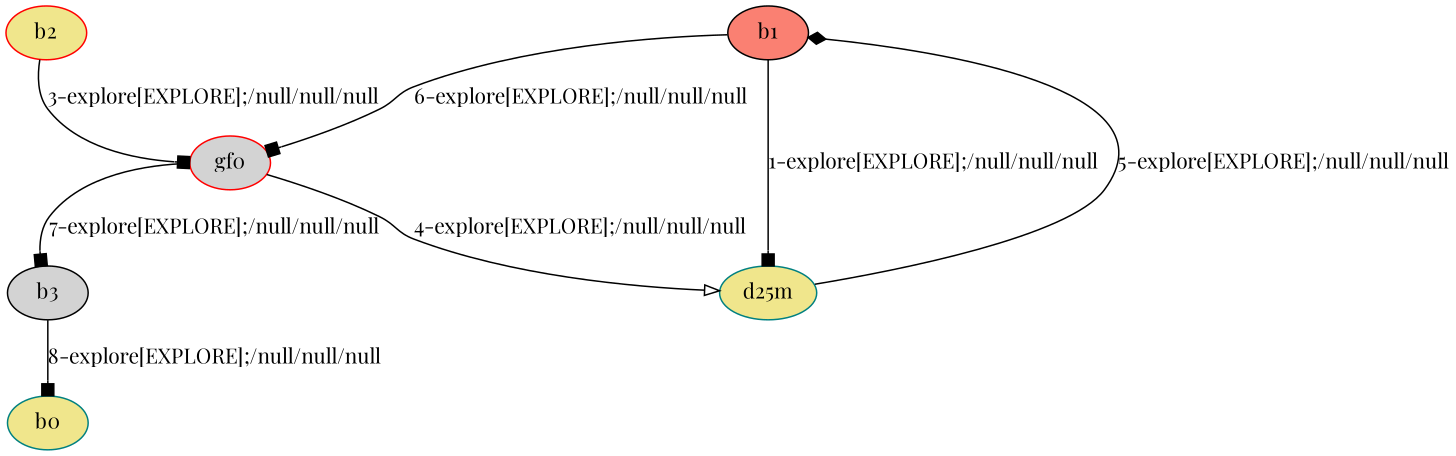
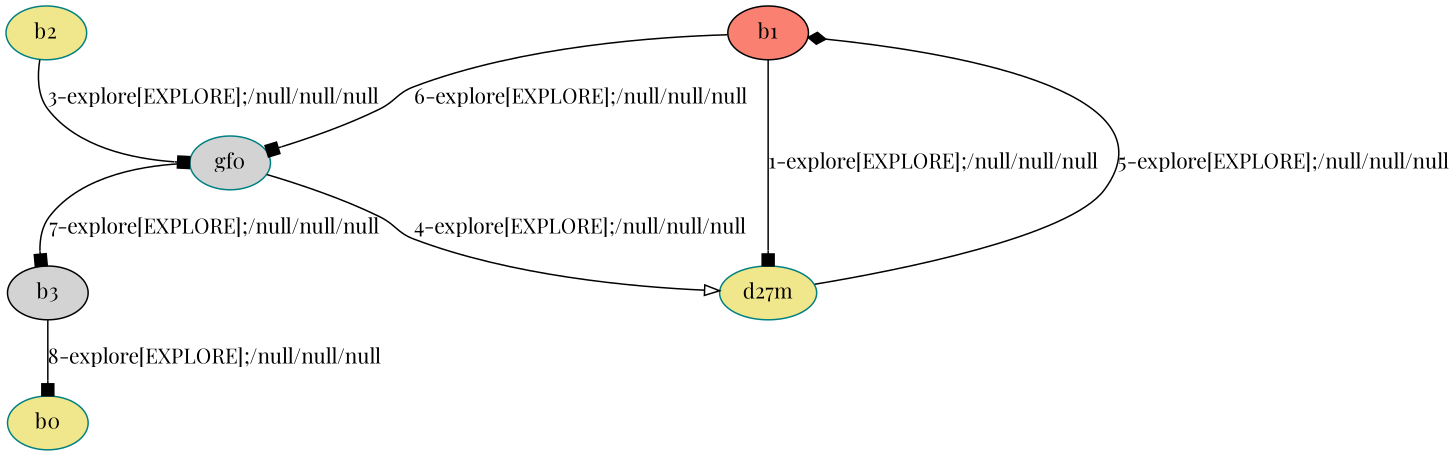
  digraph {
    fontname="Playfair Display"
    node [color=black fillcolor=khaki fontname="Playfair Display" style=filled]
    edge [arrowhead=box fontname="Playfair Display"]
    b1 [fillcolor=salmon]
-   d27m [color=teal label=d25m]
-   gf0 [color=red fillcolor=lightgrey]
+   d27m [color=teal]
+   gf0 [color=teal fillcolor=lightgrey]
    b3 [fillcolor=lightgrey]
-   b2 [color=red]
+   b2 [color=teal]
    b0 [color=teal]
    b1 -> d27m [label="1-explore[EXPLORE];/null/null/null"]
    b1 -> gf0 [label="6-explore[EXPLORE];/null/null/null"]
    d27m -> b1 [arrowhead=diamond label="5-explore[EXPLORE];/null/null/null"]
    gf0 -> d27m [arrowhead=onormal label="4-explore[EXPLORE];/null/null/null"]
    gf0 -> b3 [label="7-explore[EXPLORE];/null/null/null"]
    b3 -> b0 [label="8-explore[EXPLORE];/null/null/null"]
    b2 -> gf0 [label="3-explore[EXPLORE];/null/null/null"]
  }
